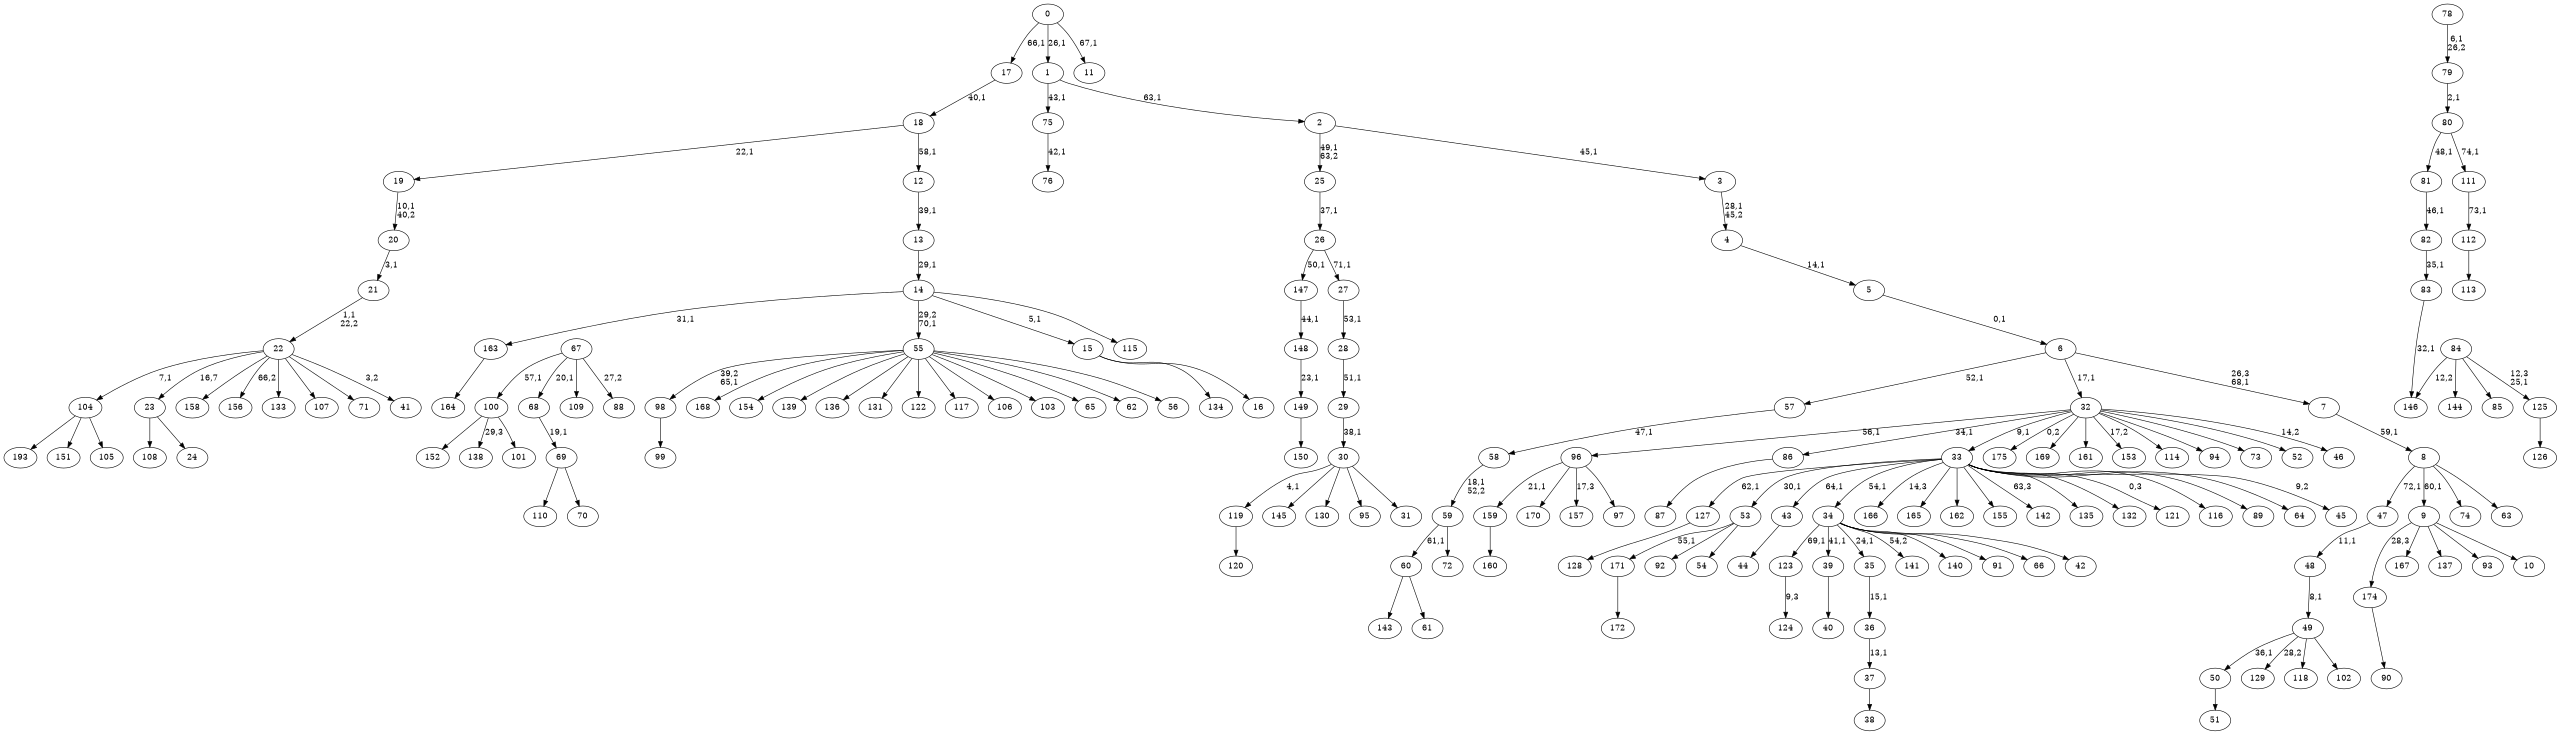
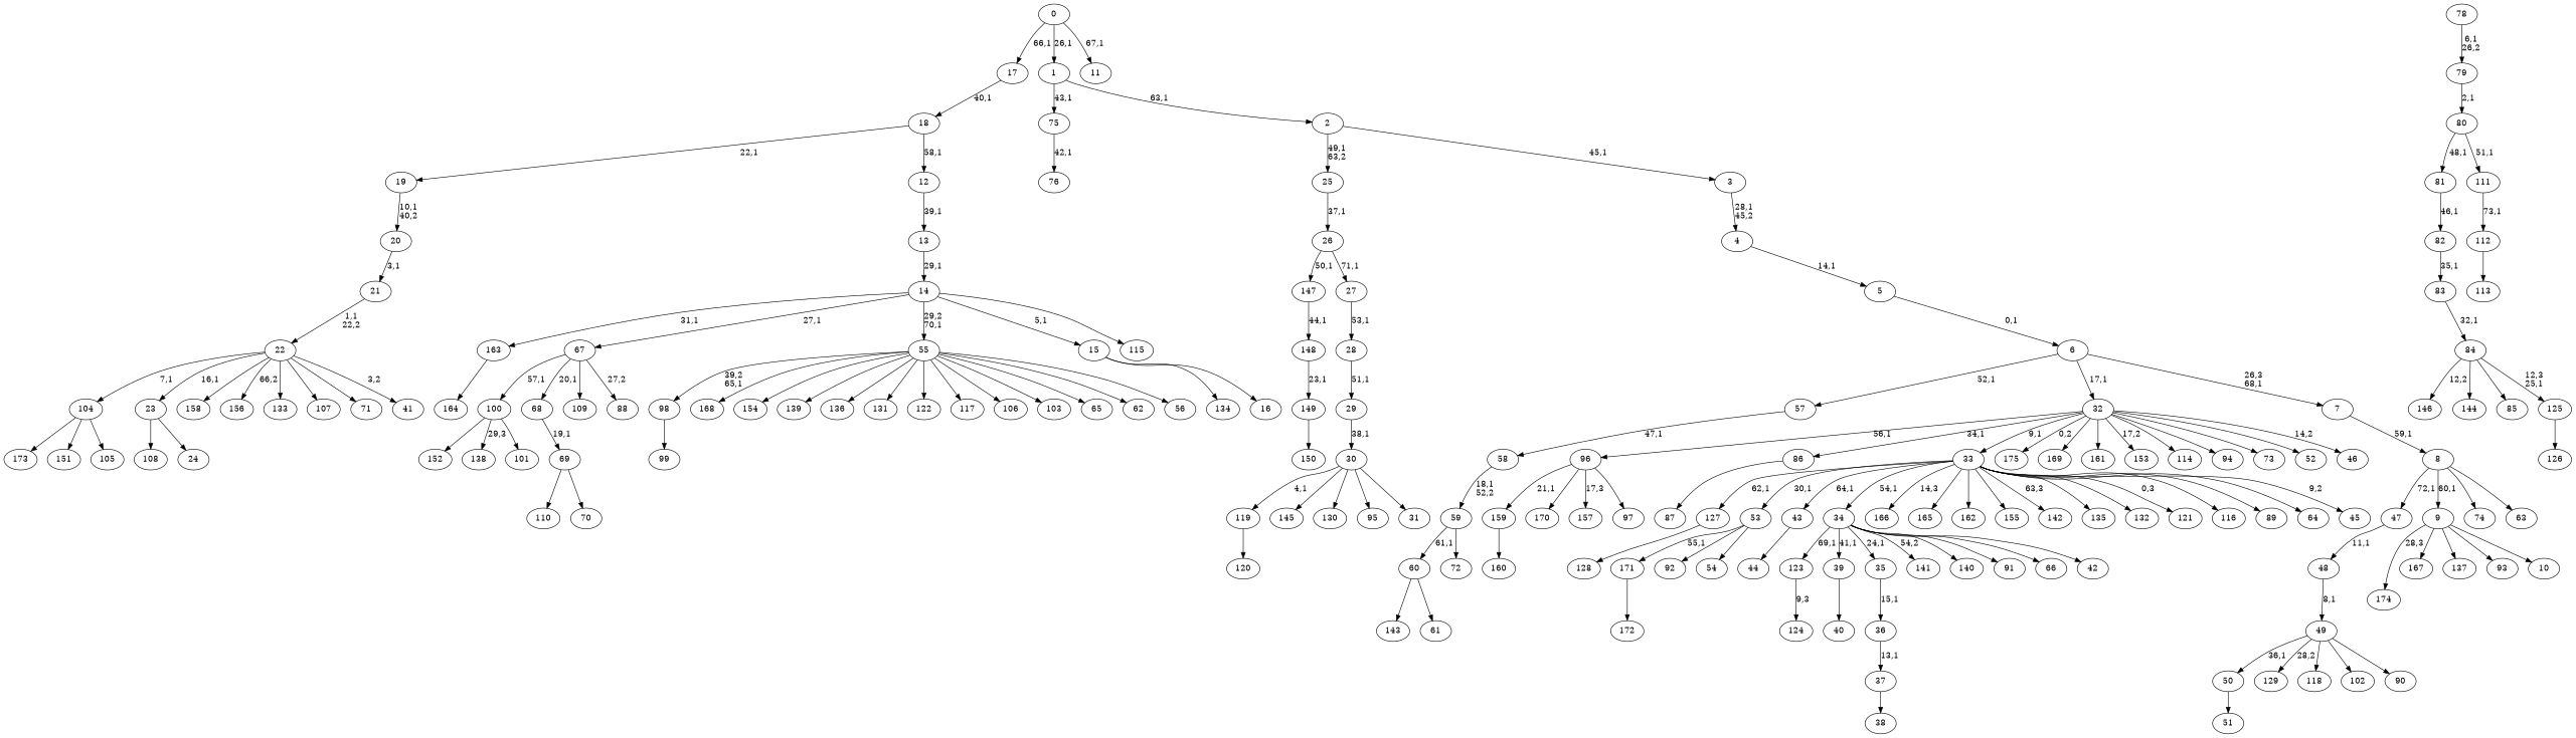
  digraph {
    171
    172
    163
    164
    159
    160
    149
    150
    148
    147
    127
    128
    125
    126
    123
    124
    119
    120
    112
    113
    111
    104
-   173 [label=193]
+   173
    151
    105
    100
    152
    138
    101
    98
    99
    96
    170
    157
    97
    86
    87
    84
    146
    144
    85
    83
    82
    81
    80
    79
    78
    75
    76
    69
    110
    70
    68
    67
    109
    88
    60
    143
    61
    59
    72
    58
    57
    55
    168
    154
    139
    136
    131
    122
    117
    106
    103
    65
    62
    56
    53
    92
    54
    50
    51
    49
    129
    118
    102
    90
    48
    47
    43
    44
    39
    40
    37
    38
    36
    35
    34
    141
    140
    91
    66
    42
    33
    166
    165
    162
    155
    142
    135
    132
    121
    116
    89
    64
    45
    32
    175
    169
    161
    153
    114
    94
    73
    52
    46
    30
    145
    130
    95
    31
    29
    28
    27
    26
    25
    23
    108
    24
    22
    158
    156
    133
    107
    71
    41
    21
    20
    19
    18
    12
    17
    15
    134
    16
    14
    115
    13
    9
    174
    167
    137
    93
    10
    8
    74
    63
    7
    6
    5
    4
    3
    2
    1
    0
    11
    171 -> 172
    163 -> 164
    159 -> 160
    149 -> 150
    148 -> 149 [label="23,1"]
    147 -> 148 [label="44,1"]
    127 -> 128
    125 -> 126
    123 -> 124 [label="9,3"]
    119 -> 120
    112 -> 113
    111 -> 112 [label="73,1"]
    104 -> 173
    104 -> 151
    104 -> 105
    100 -> 152
    100 -> 138 [label="29,3"]
    100 -> 101
    98 -> 99
    96 -> 159 [label="21,1"]
    96 -> 170
    96 -> 157 [label="17,3"]
    96 -> 97
    86 -> 87
    84 -> 125 [label="12,3\n25,1"]
    84 -> 146 [label="12,2"]
    84 -> 144
    84 -> 85
-   83 -> 146 [label="32,1"]
+   83 -> 84 [label="32,1"]
    82 -> 83 [label="35,1"]
    81 -> 82 [label="46,1"]
-   80 -> 111 [label="74,1"]
+   80 -> 111 [label="51,1"]
    80 -> 81 [label="48,1"]
    79 -> 80 [label="2,1"]
    78 -> 79 [label="6,1\n26,2"]
    75 -> 76 [label="42,1"]
    69 -> 110
    69 -> 70
    68 -> 69 [label="19,1"]
    67 -> 100 [label="57,1"]
    67 -> 68 [label="20,1"]
    67 -> 109
    67 -> 88 [label="27,2"]
    60 -> 143
    60 -> 61
    59 -> 60 [label="61,1"]
    59 -> 72
    58 -> 59 [label="18,1\n52,2"]
    57 -> 58 [label="47,1"]
    55 -> 98 [label="39,2\n65,1"]
    55 -> 168
    55 -> 154
    55 -> 139
    55 -> 136
    55 -> 131
    55 -> 122
    55 -> 117
    55 -> 106
    55 -> 103
    55 -> 65
    55 -> 62
    55 -> 56
    53 -> 171 [label="55,1"]
    53 -> 92
    53 -> 54
    50 -> 51
    49 -> 50 [label="36,1"]
    49 -> 129 [label="28,2"]
    49 -> 118
    49 -> 102
-   174 -> 90
+   49 -> 90
    48 -> 49 [label="8,1"]
    47 -> 48 [label="11,1"]
    43 -> 44
    39 -> 40
    37 -> 38
    36 -> 37 [label="13,1"]
    35 -> 36 [label="15,1"]
    34 -> 123 [label="69,1"]
    34 -> 39 [label="41,1"]
    34 -> 35 [label="24,1"]
    34 -> 141 [label="54,2"]
    34 -> 140
    34 -> 91
    34 -> 66
    34 -> 42
    33 -> 127 [label="62,1"]
    33 -> 53 [label="30,1"]
    33 -> 43 [label="64,1"]
    33 -> 34 [label="54,1"]
    33 -> 166 [label="14,3"]
    33 -> 165
    33 -> 162
    33 -> 155
    33 -> 142 [label="63,3"]
    33 -> 135
    33 -> 132
    33 -> 121 [label="0,3"]
    33 -> 116
    33 -> 89
    33 -> 64
    33 -> 45 [label="9,2"]
    32 -> 96 [label="56,1"]
    32 -> 86 [label="34,1"]
    32 -> 33 [label="9,1"]
    32 -> 175 [label="0,2"]
    32 -> 169
    32 -> 161
    32 -> 153 [label="17,2"]
    32 -> 114
    32 -> 94
    32 -> 73
    32 -> 52
    32 -> 46 [label="14,2"]
    30 -> 119 [label="4,1"]
    30 -> 145
    30 -> 130
    30 -> 95
    30 -> 31
    29 -> 30 [label="38,1"]
    28 -> 29 [label="51,1"]
    27 -> 28 [label="53,1"]
    26 -> 147 [label="50,1"]
    26 -> 27 [label="71,1"]
    25 -> 26 [label="37,1"]
    23 -> 108
    23 -> 24
    22 -> 104 [label="7,1"]
-   22 -> 23 [label="16,7"]
+   22 -> 23 [label="16,1"]
    22 -> 158
    22 -> 156 [label="66,2"]
    22 -> 133
    22 -> 107
    22 -> 71
    22 -> 41 [label="3,2"]
    21 -> 22 [label="1,1\n22,2"]
    20 -> 21 [label="3,1"]
    19 -> 20 [label="10,1\n40,2"]
    18 -> 19 [label="22,1"]
    18 -> 12 [label="58,1"]
    12 -> 13 [label="39,1"]
    17 -> 18 [label="40,1"]
    15 -> 134
    15 -> 16
    14 -> 163 [label="31,1"]
+   14 -> 67 [label="27,1"]
    14 -> 55 [label="29,2\n70,1"]
    14 -> 15 [label="5,1"]
    14 -> 115
    13 -> 14 [label="29,1"]
    9 -> 174 [label="28,3"]
    9 -> 167
    9 -> 137
    9 -> 93
    9 -> 10
    8 -> 47 [label="72,1"]
    8 -> 9 [label="60,1"]
    8 -> 74
    8 -> 63
    7 -> 8 [label="59,1"]
    6 -> 57 [label="52,1"]
    6 -> 32 [label="17,1"]
    6 -> 7 [label="26,3\n68,1"]
    5 -> 6 [label="0,1"]
    4 -> 5 [label="14,1"]
    3 -> 4 [label="28,1\n45,2"]
    2 -> 25 [label="49,1\n63,2"]
    2 -> 3 [label="45,1"]
    1 -> 75 [label="43,1"]
    1 -> 2 [label="63,1"]
    0 -> 17 [label="66,1"]
    0 -> 1 [label="26,1"]
    0 -> 11 [label="67,1"]
  }
